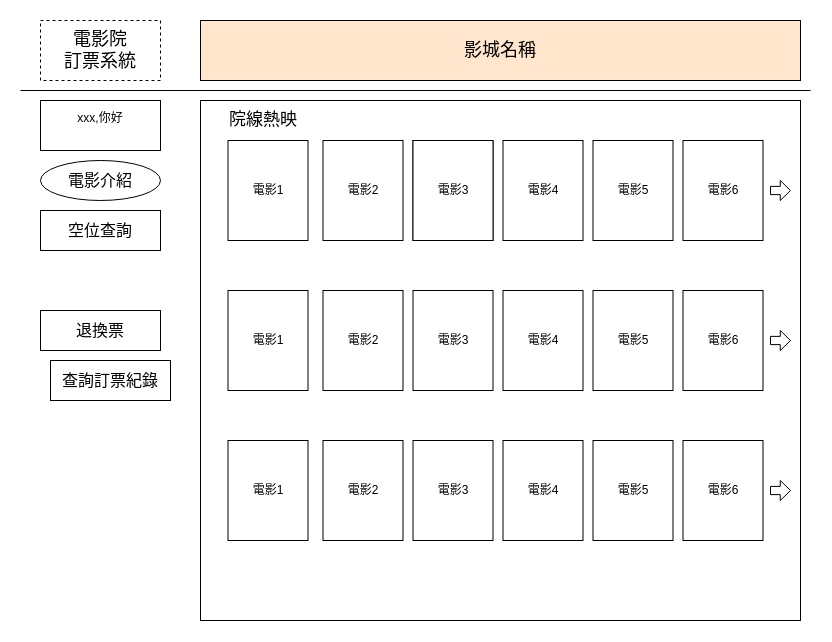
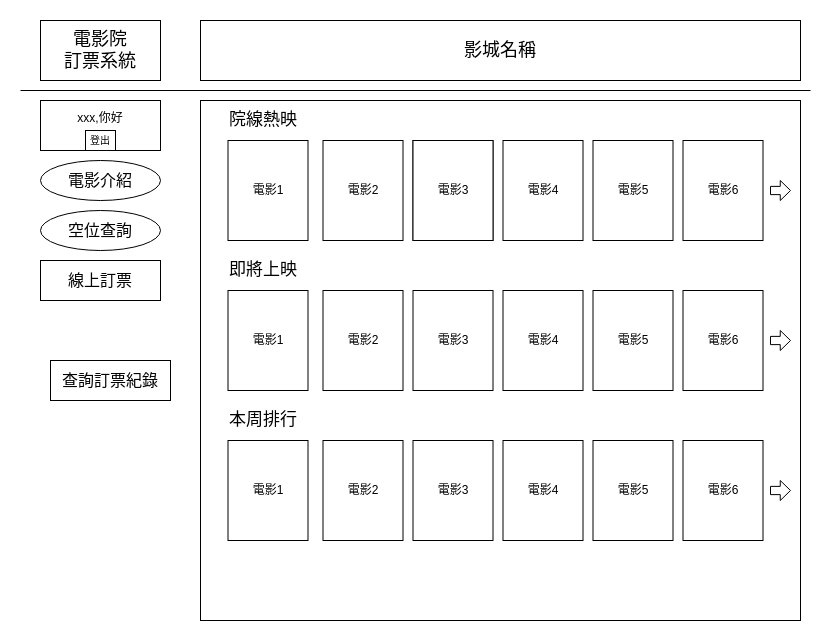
  <mxCell id="0" />
  <mxCell id="1" parent="0" />
  <mxCell id="2" value="" style="rounded=0;whiteSpace=wrap;html=1;" parent="1" vertex="1"><mxGeometry x="200" y="100" width="600" height="520" as="geometry" /></mxCell>
- <mxCell id="3" value="&lt;span style=&quot;font-size: 18px&quot;&gt;電影院&lt;br&gt;訂票系統&lt;/span&gt;" style="rounded=0;whiteSpace=wrap;html=1;dashed=1;" parent="1" vertex="1"><mxGeometry x="40" y="20" width="120" height="60" as="geometry" /></mxCell>
- <mxCell id="4" value="&lt;font style=&quot;font-size: 18px&quot;&gt;影城名稱&lt;/font&gt;" style="rounded=0;whiteSpace=wrap;html=1;fillColor=#ffe6cc;" parent="1" vertex="1"><mxGeometry x="200" y="20" width="600" height="60" as="geometry" /></mxCell>
+ <mxCell id="3" value="&lt;span style=&quot;font-size: 18px&quot;&gt;電影院&lt;br&gt;訂票系統&lt;/span&gt;" style="rounded=0;whiteSpace=wrap;html=1;" parent="1" vertex="1"><mxGeometry x="40" y="20" width="120" height="60" as="geometry" /></mxCell>
+ <mxCell id="4" value="&lt;font style=&quot;font-size: 18px&quot;&gt;影城名稱&lt;/font&gt;" style="rounded=0;whiteSpace=wrap;html=1;" parent="1" vertex="1"><mxGeometry x="200" y="20" width="600" height="60" as="geometry" /></mxCell>
  <mxCell id="5" value="" style="endArrow=none;html=1;" parent="1" edge="1"><mxGeometry width="50" height="50" relative="1" as="geometry"><mxPoint x="810" y="90" as="sourcePoint" /><mxPoint x="20" y="90" as="targetPoint" /></mxGeometry></mxCell>
  <mxCell id="6" value="&lt;font style=&quot;font-size: 16px&quot;&gt;電影介紹&lt;/font&gt;" style="ellipse;whiteSpace=wrap;html=1;" parent="1" vertex="1"><mxGeometry x="40" y="160" width="120" height="40" as="geometry" /></mxCell>
  <mxCell id="7" value="xxx,你好&lt;br&gt;&amp;nbsp;" style="rounded=0;whiteSpace=wrap;html=1;strokeColor=#000000;align=center;" parent="1" vertex="1"><mxGeometry x="40" y="100" width="120" height="50" as="geometry" /></mxCell>
  <mxCell id="8" value="電影1" style="rounded=0;whiteSpace=wrap;html=1;" parent="1" vertex="1"><mxGeometry x="227.5" y="140" width="80" height="100" as="geometry" /></mxCell>
  <mxCell id="9" value="&lt;font style=&quot;font-size: 17px&quot;&gt;院線熱映&lt;/font&gt;" style="text;html=1;strokeColor=none;fillColor=none;align=center;verticalAlign=middle;whiteSpace=wrap;rounded=0;" parent="1" vertex="1"><mxGeometry x="227.5" y="110" width="70" height="20" as="geometry" /></mxCell>
+ <mxCell id="10" value="&lt;font style=&quot;font-size: 16px&quot;&gt;線上訂票&lt;/font&gt;" style="rounded=0;whiteSpace=wrap;html=1;" parent="1" vertex="1"><mxGeometry x="40" y="260" width="120" height="40" as="geometry" /></mxCell>
  <mxCell id="11" value="&lt;span&gt;電影2&lt;/span&gt;" style="rounded=0;whiteSpace=wrap;html=1;" parent="1" vertex="1"><mxGeometry x="322.5" y="140" width="80" height="100" as="geometry" /></mxCell>
  <mxCell id="12" value="" style="rounded=0;whiteSpace=wrap;html=1;" parent="1" vertex="1"><mxGeometry x="412.5" y="140" width="80" height="100" as="geometry" /></mxCell>
  <mxCell id="13" value="&lt;span&gt;電影4&lt;br&gt;&lt;/span&gt;" style="rounded=0;whiteSpace=wrap;html=1;" parent="1" vertex="1"><mxGeometry x="502.5" y="140" width="80" height="100" as="geometry" /></mxCell>
  <mxCell id="14" value="&lt;span&gt;電影5&lt;/span&gt;" style="rounded=0;whiteSpace=wrap;html=1;" parent="1" vertex="1"><mxGeometry x="592.5" y="140" width="80" height="100" as="geometry" /></mxCell>
  <mxCell id="15" value="&lt;span&gt;電影6&lt;/span&gt;" style="rounded=0;whiteSpace=wrap;html=1;" parent="1" vertex="1"><mxGeometry x="682.5" y="140" width="80" height="100" as="geometry" /></mxCell>
  <mxCell id="16" value="&lt;span&gt;電影3&lt;/span&gt;" style="rounded=0;whiteSpace=wrap;html=1;" parent="1" vertex="1"><mxGeometry x="412.5" y="140" width="80" height="100" as="geometry" /></mxCell>
  <mxCell id="17" value="&lt;span&gt;電影1&lt;/span&gt;" style="rounded=0;whiteSpace=wrap;html=1;" parent="1" vertex="1"><mxGeometry x="227.5" y="290" width="80" height="100" as="geometry" /></mxCell>
+ <mxCell id="18" value="&lt;font style=&quot;font-size: 17px&quot;&gt;即將上映&lt;/font&gt;" style="text;html=1;strokeColor=none;fillColor=none;align=center;verticalAlign=middle;whiteSpace=wrap;rounded=0;" parent="1" vertex="1"><mxGeometry x="227.5" y="260" width="70" height="20" as="geometry" /></mxCell>
  <mxCell id="19" value="&lt;span&gt;電影2&lt;/span&gt;" style="rounded=0;whiteSpace=wrap;html=1;" parent="1" vertex="1"><mxGeometry x="322.5" y="290" width="80" height="100" as="geometry" /></mxCell>
  <mxCell id="20" value="&lt;span&gt;電影4&lt;/span&gt;" style="rounded=0;whiteSpace=wrap;html=1;" parent="1" vertex="1"><mxGeometry x="502.5" y="290" width="80" height="100" as="geometry" /></mxCell>
  <mxCell id="21" value="&lt;span&gt;電影5&lt;/span&gt;" style="rounded=0;whiteSpace=wrap;html=1;" parent="1" vertex="1"><mxGeometry x="592.5" y="290" width="80" height="100" as="geometry" /></mxCell>
  <mxCell id="22" value="&lt;span&gt;電影6&lt;/span&gt;" style="rounded=0;whiteSpace=wrap;html=1;" parent="1" vertex="1"><mxGeometry x="682.5" y="290" width="80" height="100" as="geometry" /></mxCell>
  <mxCell id="23" value="&lt;span&gt;電影3&lt;/span&gt;" style="rounded=0;whiteSpace=wrap;html=1;" parent="1" vertex="1"><mxGeometry x="412.5" y="290" width="80" height="100" as="geometry" /></mxCell>
  <mxCell id="24" value="&lt;span&gt;電影1&lt;/span&gt;" style="rounded=0;whiteSpace=wrap;html=1;" parent="1" vertex="1"><mxGeometry x="227.5" y="440" width="80" height="100" as="geometry" /></mxCell>
+ <mxCell id="25" value="&lt;font style=&quot;font-size: 17px&quot;&gt;本周排行&lt;/font&gt;" style="text;html=1;strokeColor=none;fillColor=none;align=center;verticalAlign=middle;whiteSpace=wrap;rounded=0;" parent="1" vertex="1"><mxGeometry x="227.5" y="410" width="70" height="20" as="geometry" /></mxCell>
  <mxCell id="26" value="&lt;span&gt;電影2&lt;/span&gt;" style="rounded=0;whiteSpace=wrap;html=1;" parent="1" vertex="1"><mxGeometry x="322.5" y="440" width="80" height="100" as="geometry" /></mxCell>
  <mxCell id="27" value="&lt;span&gt;電影4&lt;/span&gt;" style="rounded=0;whiteSpace=wrap;html=1;" parent="1" vertex="1"><mxGeometry x="502.5" y="440" width="80" height="100" as="geometry" /></mxCell>
  <mxCell id="28" value="&lt;span&gt;電影5&lt;/span&gt;" style="rounded=0;whiteSpace=wrap;html=1;" parent="1" vertex="1"><mxGeometry x="592.5" y="440" width="80" height="100" as="geometry" /></mxCell>
  <mxCell id="29" value="&lt;span&gt;電影6&lt;/span&gt;" style="rounded=0;whiteSpace=wrap;html=1;" parent="1" vertex="1"><mxGeometry x="682.5" y="440" width="80" height="100" as="geometry" /></mxCell>
  <mxCell id="30" value="&lt;span&gt;電影3&lt;/span&gt;" style="rounded=0;whiteSpace=wrap;html=1;" parent="1" vertex="1"><mxGeometry x="412.5" y="440" width="80" height="100" as="geometry" /></mxCell>
  <mxCell id="31" value="" style="shape=singleArrow;whiteSpace=wrap;html=1;strokeColor=#000000;arrowWidth=0.411;arrowSize=0.513;" parent="1" vertex="1"><mxGeometry x="770" y="180" width="20" height="20" as="geometry" /></mxCell>
  <mxCell id="32" value="" style="shape=singleArrow;whiteSpace=wrap;html=1;strokeColor=#000000;arrowWidth=0.411;arrowSize=0.513;" parent="1" vertex="1"><mxGeometry x="770" y="330" width="20" height="20" as="geometry" /></mxCell>
  <mxCell id="33" value="" style="shape=singleArrow;whiteSpace=wrap;html=1;strokeColor=#000000;arrowWidth=0.411;arrowSize=0.513;" parent="1" vertex="1"><mxGeometry x="770" y="480" width="20" height="20" as="geometry" /></mxCell>
- <mxCell id="34" value="&lt;span style=&quot;font-size: 16px&quot;&gt;退換票&lt;/span&gt;" style="rounded=0;whiteSpace=wrap;html=1;" parent="1" vertex="1"><mxGeometry x="40" y="310" width="120" height="40" as="geometry" /></mxCell>
  <mxCell id="35" value="&lt;font style=&quot;font-size: 16px&quot;&gt;查詢訂票紀錄&lt;/font&gt;" style="rounded=0;whiteSpace=wrap;html=1;" parent="1" vertex="1"><mxGeometry x="50" y="360" width="120" height="40" as="geometry" /></mxCell>
- <mxCell id="36" value="&lt;font style=&quot;font-size: 16px&quot;&gt;空位查詢&lt;/font&gt;" style="rounded=0;whiteSpace=wrap;html=1;" parent="1" vertex="1"><mxGeometry x="40" y="210" width="120" height="40" as="geometry" /></mxCell>
+ <mxCell id="36" value="&lt;font style=&quot;font-size: 16px&quot;&gt;空位查詢&lt;/font&gt;" style="ellipse;whiteSpace=wrap;html=1;" parent="1" vertex="1"><mxGeometry x="40" y="210" width="120" height="40" as="geometry" /></mxCell>
+ <mxCell id="37" value="&lt;font style=&quot;font-size: 10px&quot;&gt;登出&lt;/font&gt;" style="rounded=0;whiteSpace=wrap;html=1;strokeColor=#000000;" parent="1" vertex="1"><mxGeometry x="85" y="130" width="30" height="20" as="geometry" /></mxCell>
